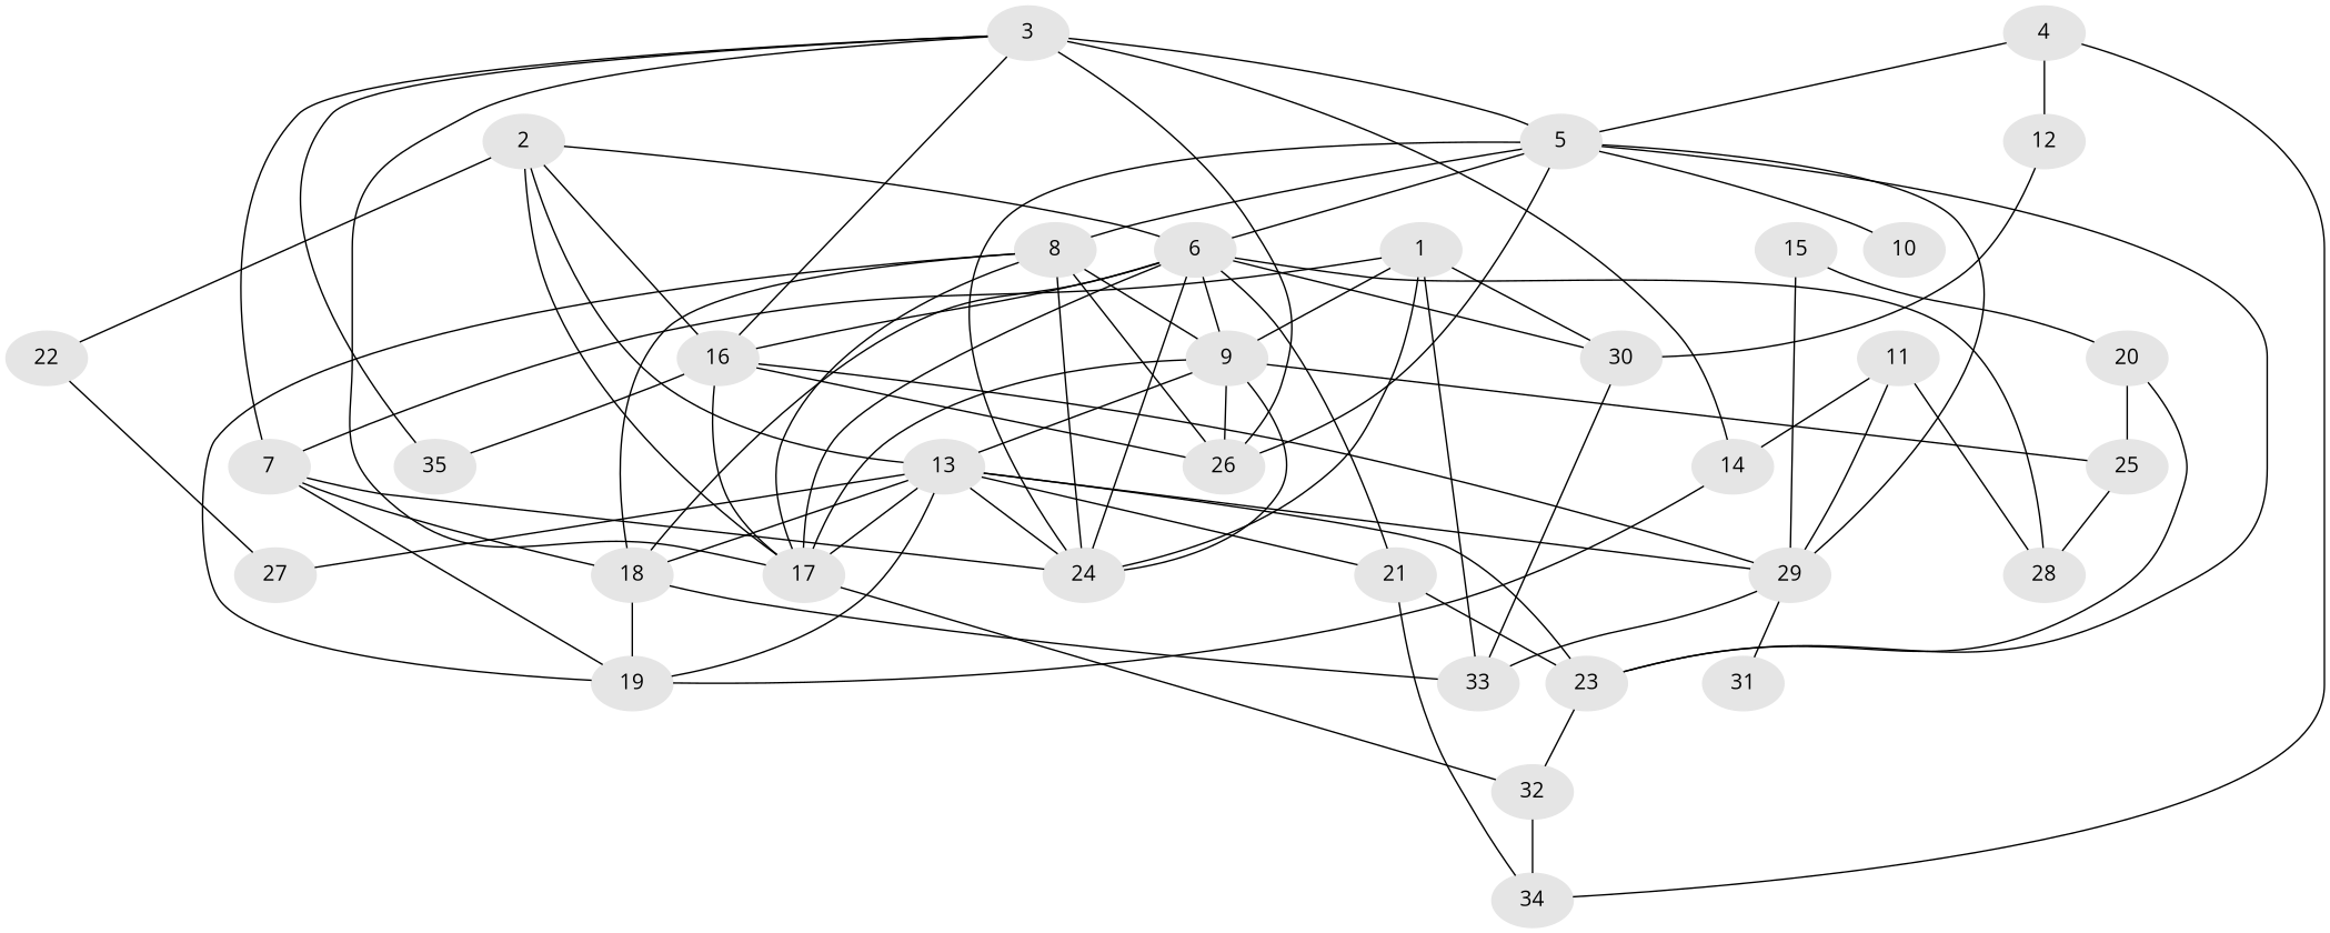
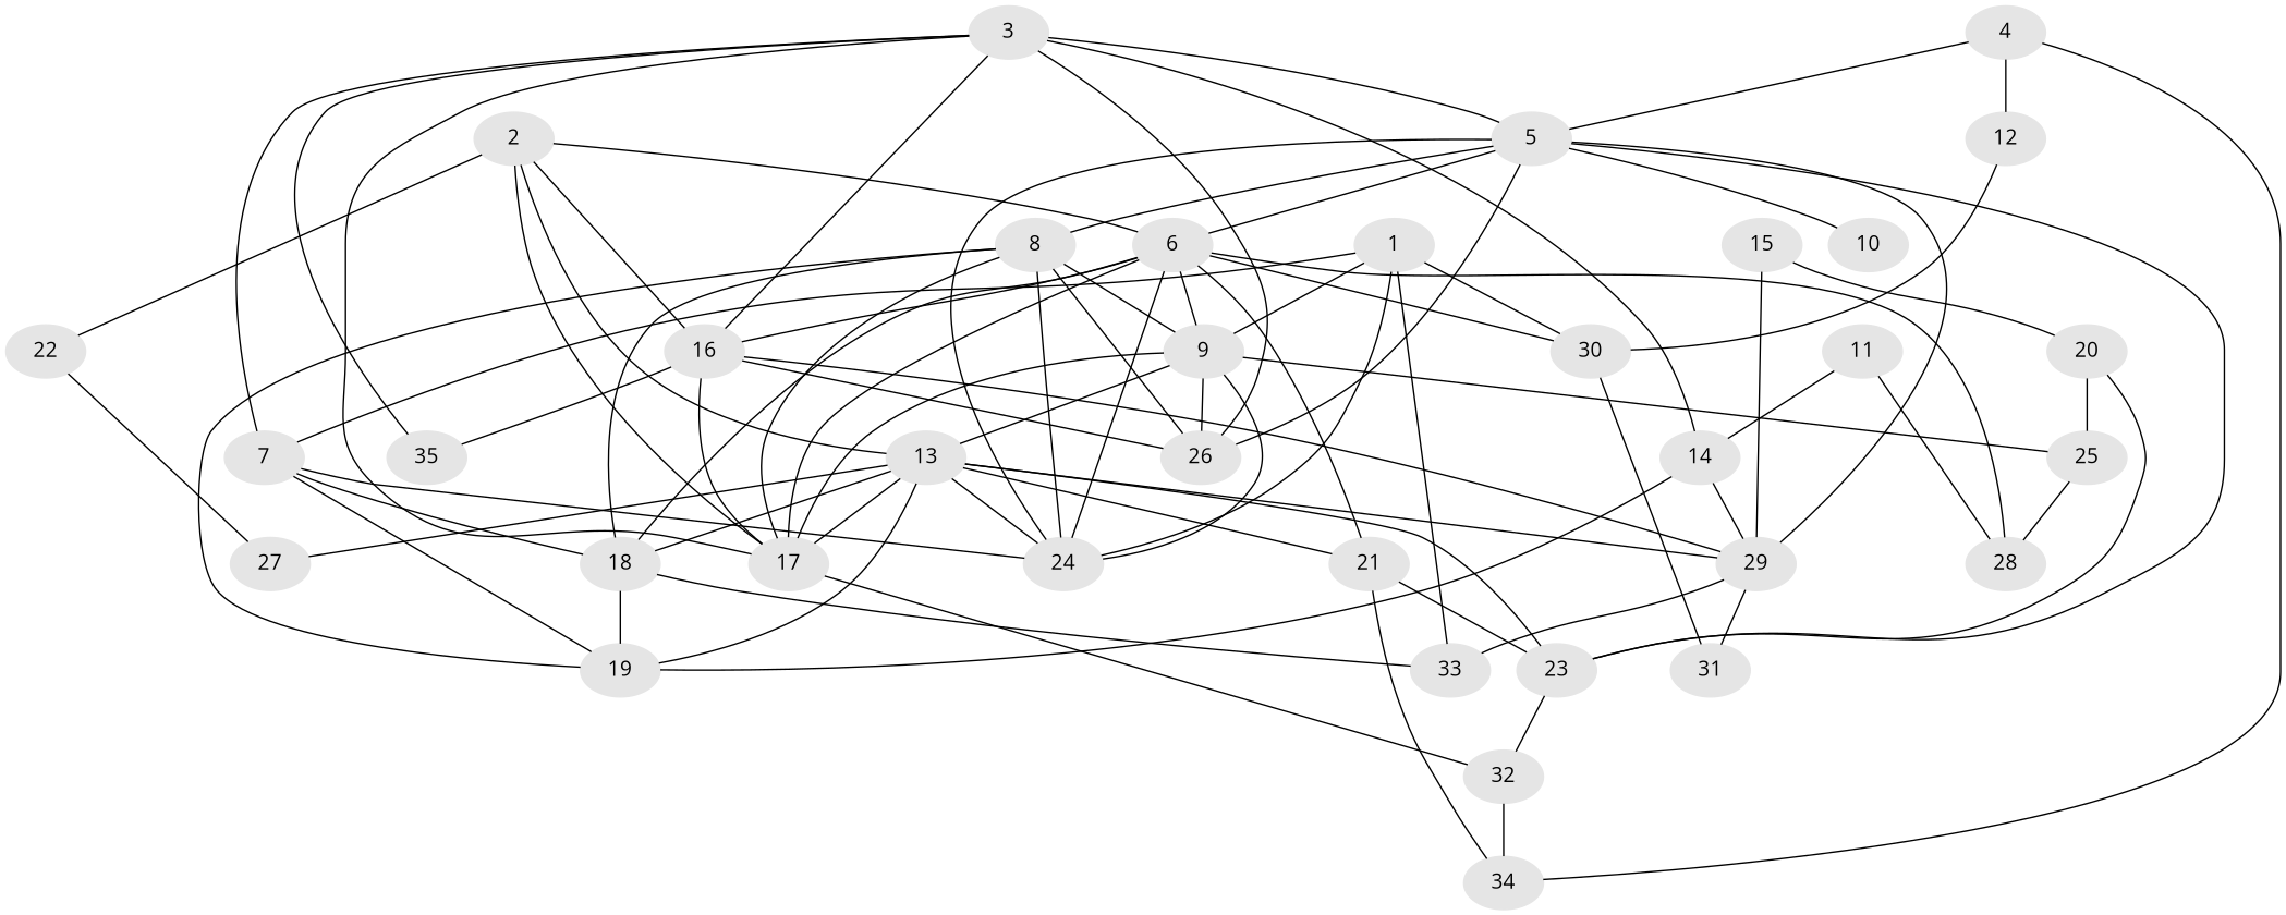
  graph {
    fontname="Open Sans"
    node [color=gray90 fontname="Open Sans" style=filled]
    edge [fontname="Open Sans" weight=1.0]
    1
    7
    9
    24
    30
    33
    18
    19
    13
    17
    26
    25
    31
    2
    6
    16
    22
    21
    28
    23
    29
    27
    35
    32
    3
    5
    14
    8
    10
    4
    12
    34
    11
    15
    20
    1 -- 7
    1 -- 9
    1 -- 24
    1 -- 30
    1 -- 33
    7 -- 24
    7 -- 18
    7 -- 19 [weight=2.0]
    9 -- 24
    9 -- 13
    9 -- 17
    9 -- 26
    9 -- 25
-   30 -- 33
+   30 -- 31
    18 -- 33
    18 -- 19
    13 -- 24
    13 -- 18
    13 -- 19 [weight=2.0]
    13 -- 17 [weight=2.0]
    13 -- 21
    13 -- 23
    13 -- 29 [weight=2.0]
    13 -- 27
    17 -- 32
    25 -- 28
    2 -- 13
    2 -- 17
    2 -- 6
    2 -- 16
    2 -- 22
    6 -- 9
    6 -- 24
    6 -- 30
    6 -- 18
    6 -- 17
    6 -- 16
    6 -- 21
    6 -- 28
    16 -- 17
    16 -- 26
    16 -- 29 [weight=2.0]
    16 -- 35
    22 -- 27
    21 -- 23
    21 -- 34
    23 -- 32
    29 -- 33
    29 -- 31
    32 -- 34
    3 -- 7
    3 -- 17
    3 -- 26
    3 -- 16 [weight=2.0]
    3 -- 35
    3 -- 5 [weight=3.0]
    3 -- 14
    5 -- 24
    5 -- 26
    5 -- 6
    5 -- 23
    5 -- 29
    5 -- 8 [weight=2.0]
    5 -- 10
    14 -- 19
-   11 -- 29
+   14 -- 29
    8 -- 9
    8 -- 24
    8 -- 18 [weight=2.0]
    8 -- 19
    8 -- 17
    8 -- 26
    4 -- 5
    4 -- 12
    4 -- 34
    12 -- 30
    11 -- 28
    11 -- 14
    15 -- 29
    15 -- 20
    20 -- 25
    20 -- 23
  }
